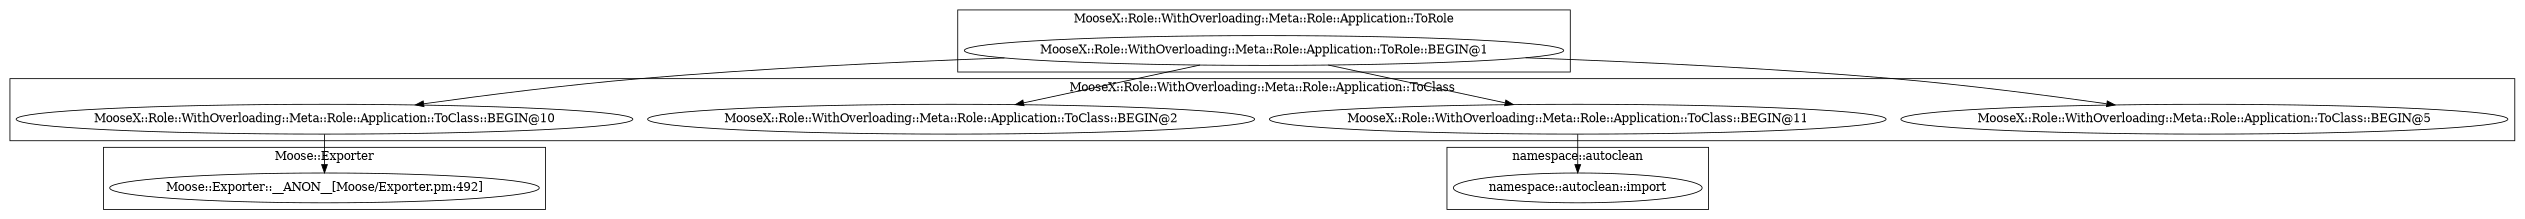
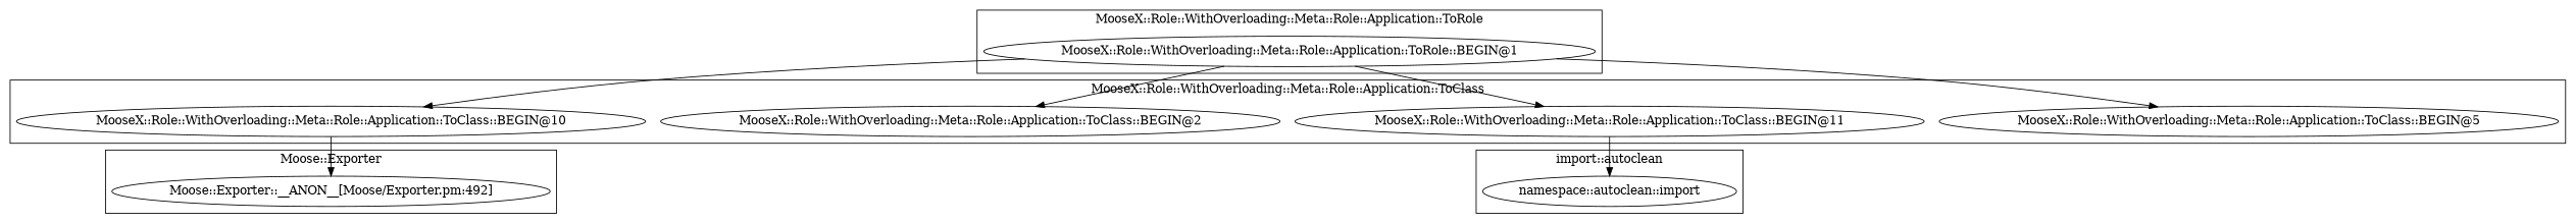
  digraph {
    "MooseX::Role::WithOverloading::Meta::Role::Application::ToClass::BEGIN@5"
    "MooseX::Role::WithOverloading::Meta::Role::Application::ToClass::BEGIN@10"
    "MooseX::Role::WithOverloading::Meta::Role::Application::ToClass::BEGIN@2"
    "MooseX::Role::WithOverloading::Meta::Role::Application::ToClass::BEGIN@11"
    "Moose::Exporter::__ANON__[Moose/Exporter.pm:492]"
    "namespace::autoclean::import"
    "MooseX::Role::WithOverloading::Meta::Role::Application::ToRole::BEGIN@1"
    subgraph cluster_1 {
      label="MooseX::Role::WithOverloading::Meta::Role::Application::ToClass"
      "MooseX::Role::WithOverloading::Meta::Role::Application::ToClass::BEGIN@5"
      "MooseX::Role::WithOverloading::Meta::Role::Application::ToClass::BEGIN@10"
      "MooseX::Role::WithOverloading::Meta::Role::Application::ToClass::BEGIN@2"
      "MooseX::Role::WithOverloading::Meta::Role::Application::ToClass::BEGIN@11"
    }
    subgraph cluster_2 {
      label="Moose::Exporter"
      "Moose::Exporter::__ANON__[Moose/Exporter.pm:492]"
    }
    subgraph cluster_3 {
-     label="namespace::autoclean"
+     label="import::autoclean"
      "namespace::autoclean::import"
    }
    subgraph cluster_4 {
      label="MooseX::Role::WithOverloading::Meta::Role::Application::ToRole"
      "MooseX::Role::WithOverloading::Meta::Role::Application::ToRole::BEGIN@1"
    }
    "MooseX::Role::WithOverloading::Meta::Role::Application::ToClass::BEGIN@10" -> "Moose::Exporter::__ANON__[Moose/Exporter.pm:492]"
    "MooseX::Role::WithOverloading::Meta::Role::Application::ToClass::BEGIN@11" -> "namespace::autoclean::import"
    "MooseX::Role::WithOverloading::Meta::Role::Application::ToRole::BEGIN@1" -> "MooseX::Role::WithOverloading::Meta::Role::Application::ToClass::BEGIN@5"
    "MooseX::Role::WithOverloading::Meta::Role::Application::ToRole::BEGIN@1" -> "MooseX::Role::WithOverloading::Meta::Role::Application::ToClass::BEGIN@10"
    "MooseX::Role::WithOverloading::Meta::Role::Application::ToRole::BEGIN@1" -> "MooseX::Role::WithOverloading::Meta::Role::Application::ToClass::BEGIN@2"
    "MooseX::Role::WithOverloading::Meta::Role::Application::ToRole::BEGIN@1" -> "MooseX::Role::WithOverloading::Meta::Role::Application::ToClass::BEGIN@11"
  }
